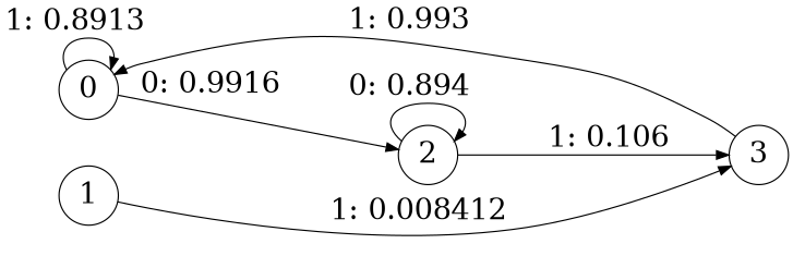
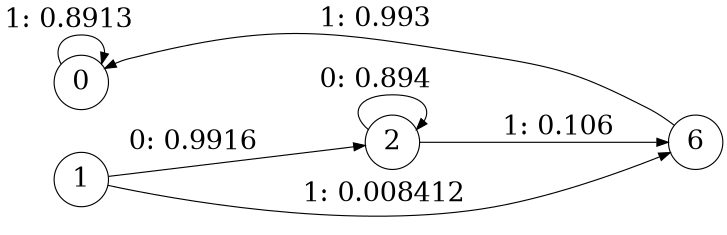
  digraph {
    rankdir=LR
    node [fontsize=24 shape=circle]
    edge [fontsize=24]
    0
    1
    2
-   3
+   3 [label=6]
    0 -> 0 [label="1: 0.8913   "]
-   0 -> 2 [label="0: 0.9916   "]
+   1 -> 2 [label="0: 0.9916   "]
    1 -> 3 [label="1: 0.008412  "]
    2 -> 2 [label="0: 0.894    "]
    2 -> 3 [label="1: 0.106    "]
    3 -> 0 [label="1: 0.993    "]
  }
